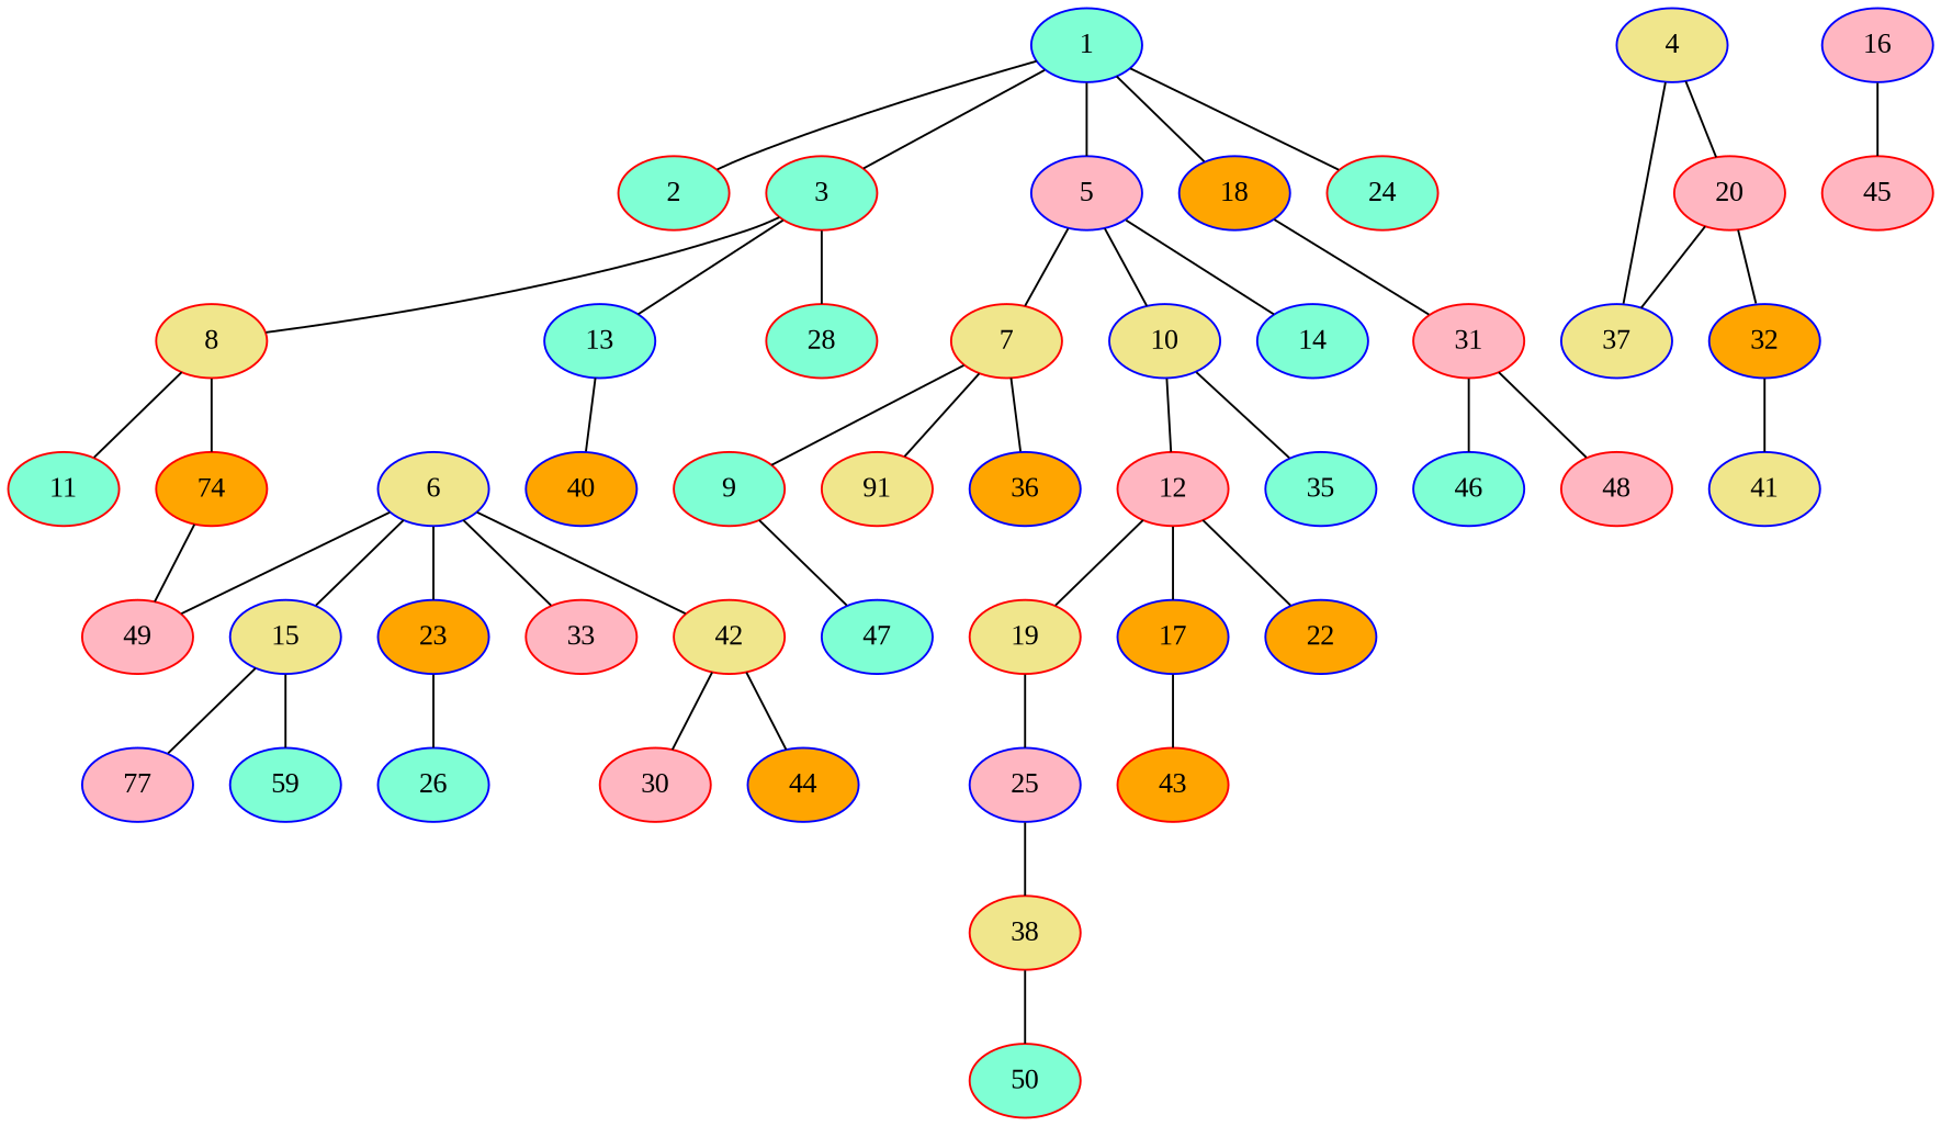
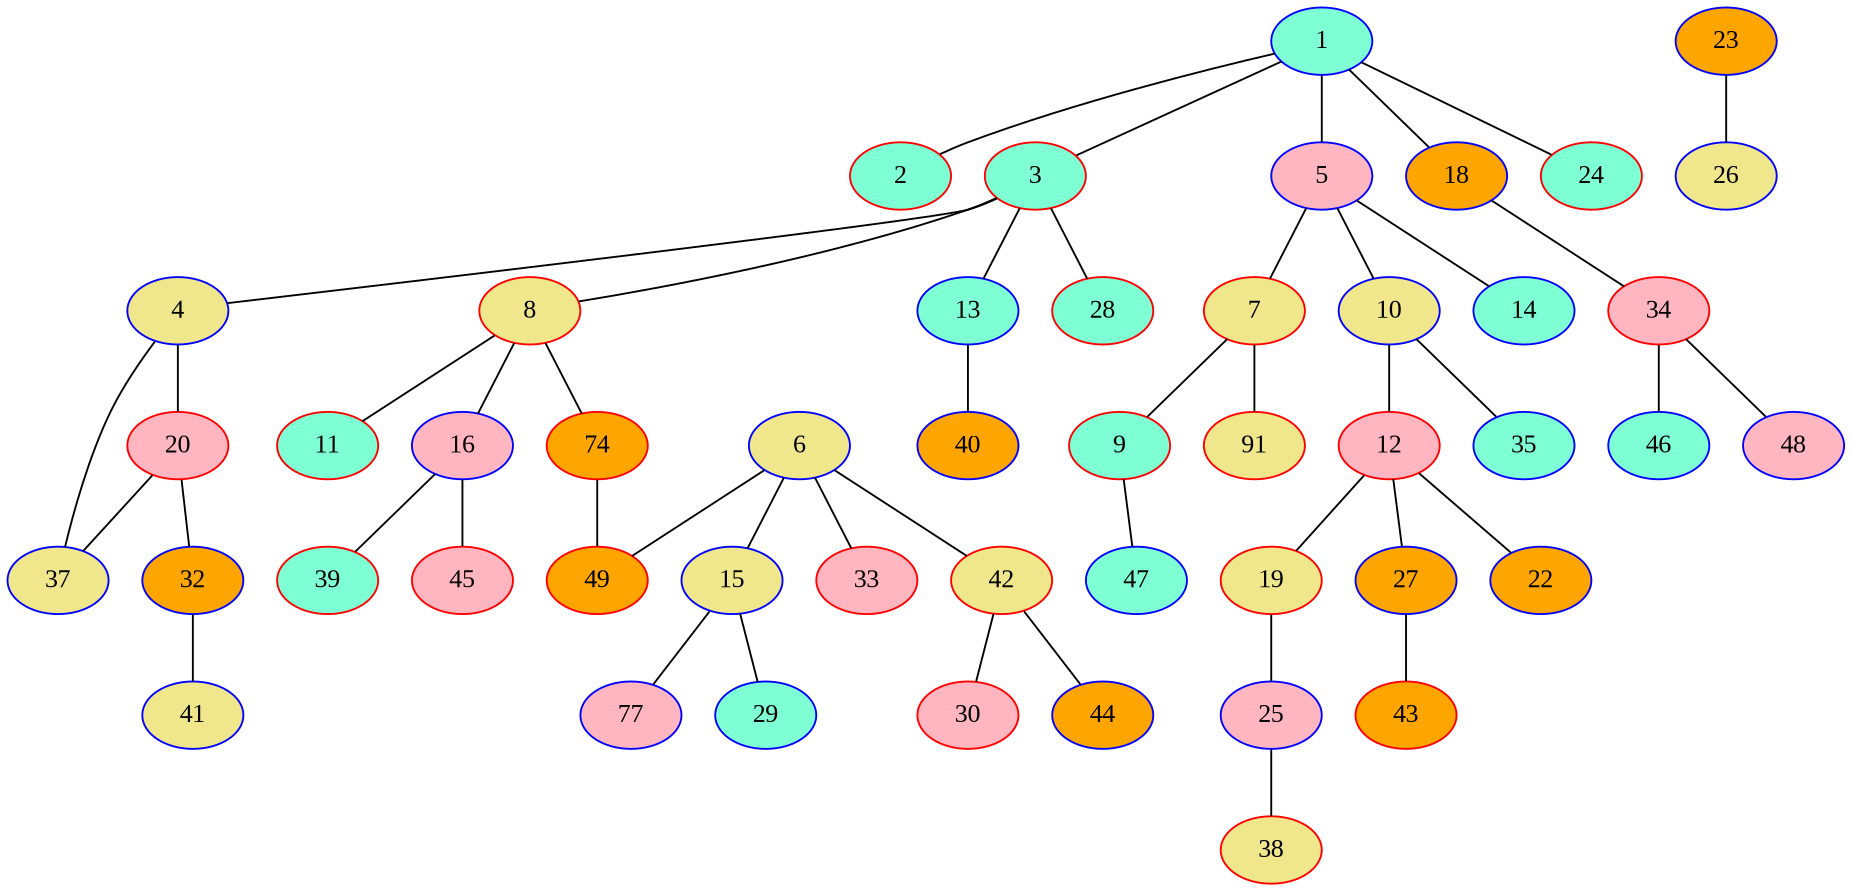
  graph {
    fontname="Liberation Serif"
    node [color=blue fillcolor=aquamarine fontname="Liberation Serif" style=filled]
    edge [fontname="Liberation Serif"]
    2 [color=red]
    1
    3 [color=red]
    5 [fillcolor=lightpink]
    18 [fillcolor=orange]
    24 [color=red]
    4 [fillcolor=khaki]
    8 [color=red fillcolor=khaki]
    13
    28 [color=red]
    7 [color=red fillcolor=khaki]
    10 [fillcolor=khaki]
    14
-   31 [color=red fillcolor=lightpink]
+   31 [color=red fillcolor=lightpink label=34]
    20 [color=red fillcolor=lightpink]
    37 [fillcolor=khaki]
    6 [fillcolor=khaki]
-   49 [color=red fillcolor=lightpink]
+   49 [color=red fillcolor=orange]
    15 [fillcolor=khaki]
    23 [fillcolor=orange]
    33 [color=red fillcolor=lightpink]
    42 [color=red fillcolor=khaki]
    11 [color=red]
    16 [fillcolor=lightpink]
    n25 [color=red fillcolor=orange label=74]
    40 [fillcolor=orange]
    32 [fillcolor=orange]
    9 [color=red]
    n29 [color=red fillcolor=khaki label=91]
-   36 [fillcolor=orange]
    12 [color=red fillcolor=lightpink]
    35
    n33 [fillcolor=lightpink label=77]
-   29 [label=59]
-   26
+   29
+   26 [fillcolor=khaki]
    30 [color=red fillcolor=lightpink]
    44 [fillcolor=orange]
    47
    19 [color=red fillcolor=khaki]
    25 [fillcolor=lightpink]
    38 [color=red fillcolor=khaki]
+   39 [color=red]
    45 [color=red fillcolor=lightpink]
-   17 [fillcolor=orange]
+   17 [fillcolor=orange label=27]
    22 [fillcolor=orange]
    43 [color=red fillcolor=orange]
    46
-   48 [color=red fillcolor=lightpink]
+   48 [fillcolor=lightpink]
    41 [fillcolor=khaki]
-   50 [color=red]
    1 -- 2
    1 -- 3
    1 -- 5
    1 -- 18
    1 -- 24
+   3 -- 4
    3 -- 8
    3 -- 13
    3 -- 28
    5 -- 7
    5 -- 10
    5 -- 14
    18 -- 31
    4 -- 20
    4 -- 37
    8 -- 11
+   8 -- 16
    8 -- n25
    13 -- 40
    7 -- 9
    7 -- n29
-   7 -- 36
    10 -- 12
    10 -- 35
    31 -- 46
    31 -- 48
    20 -- 37
    20 -- 32
    6 -- 49
    6 -- 15
-   6 -- 23
    6 -- 33
    6 -- 42
    15 -- n33
    15 -- 29
    23 -- 26
    42 -- 30
    42 -- 44
+   16 -- 39
    16 -- 45
    n25 -- 49
    32 -- 41
    9 -- 47
    12 -- 19
    12 -- 17
    12 -- 22
    19 -- 25
    25 -- 38
-   38 -- 50
    17 -- 43
  }
